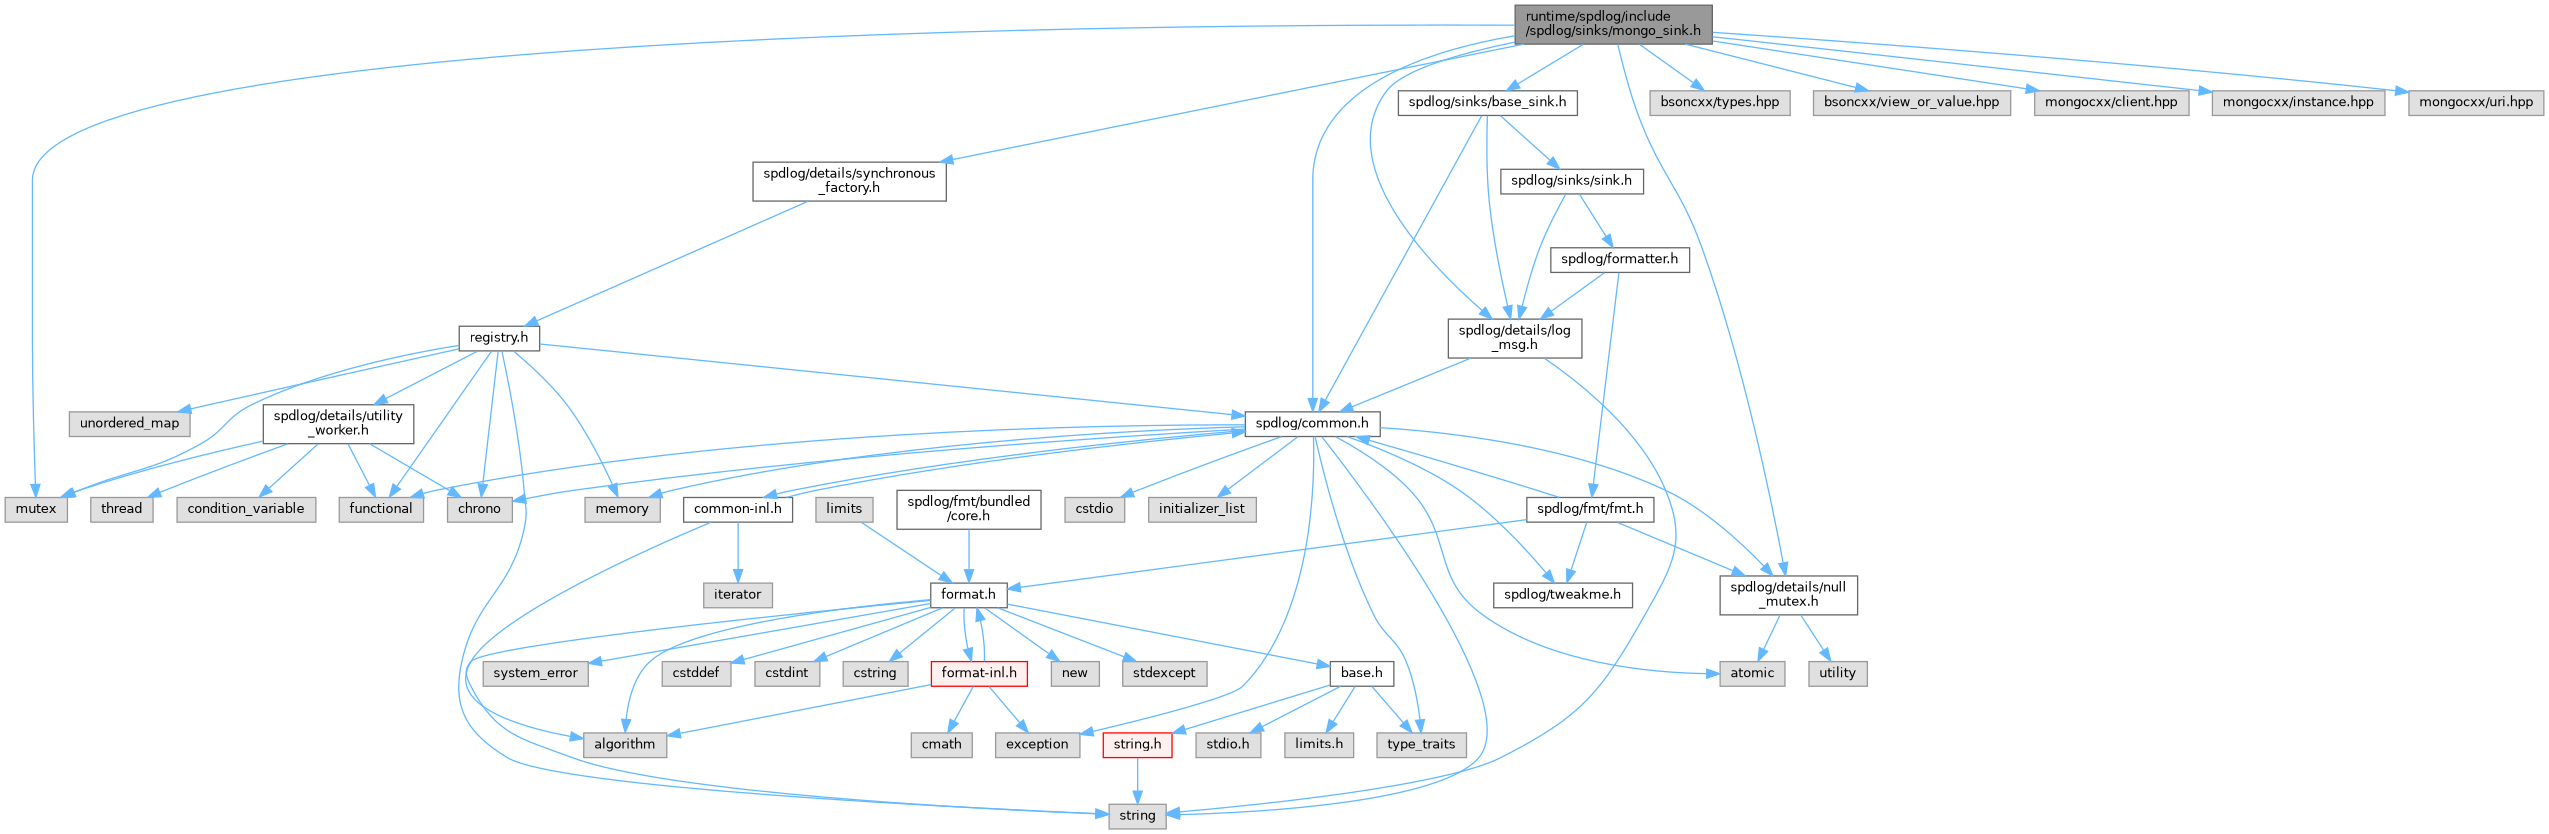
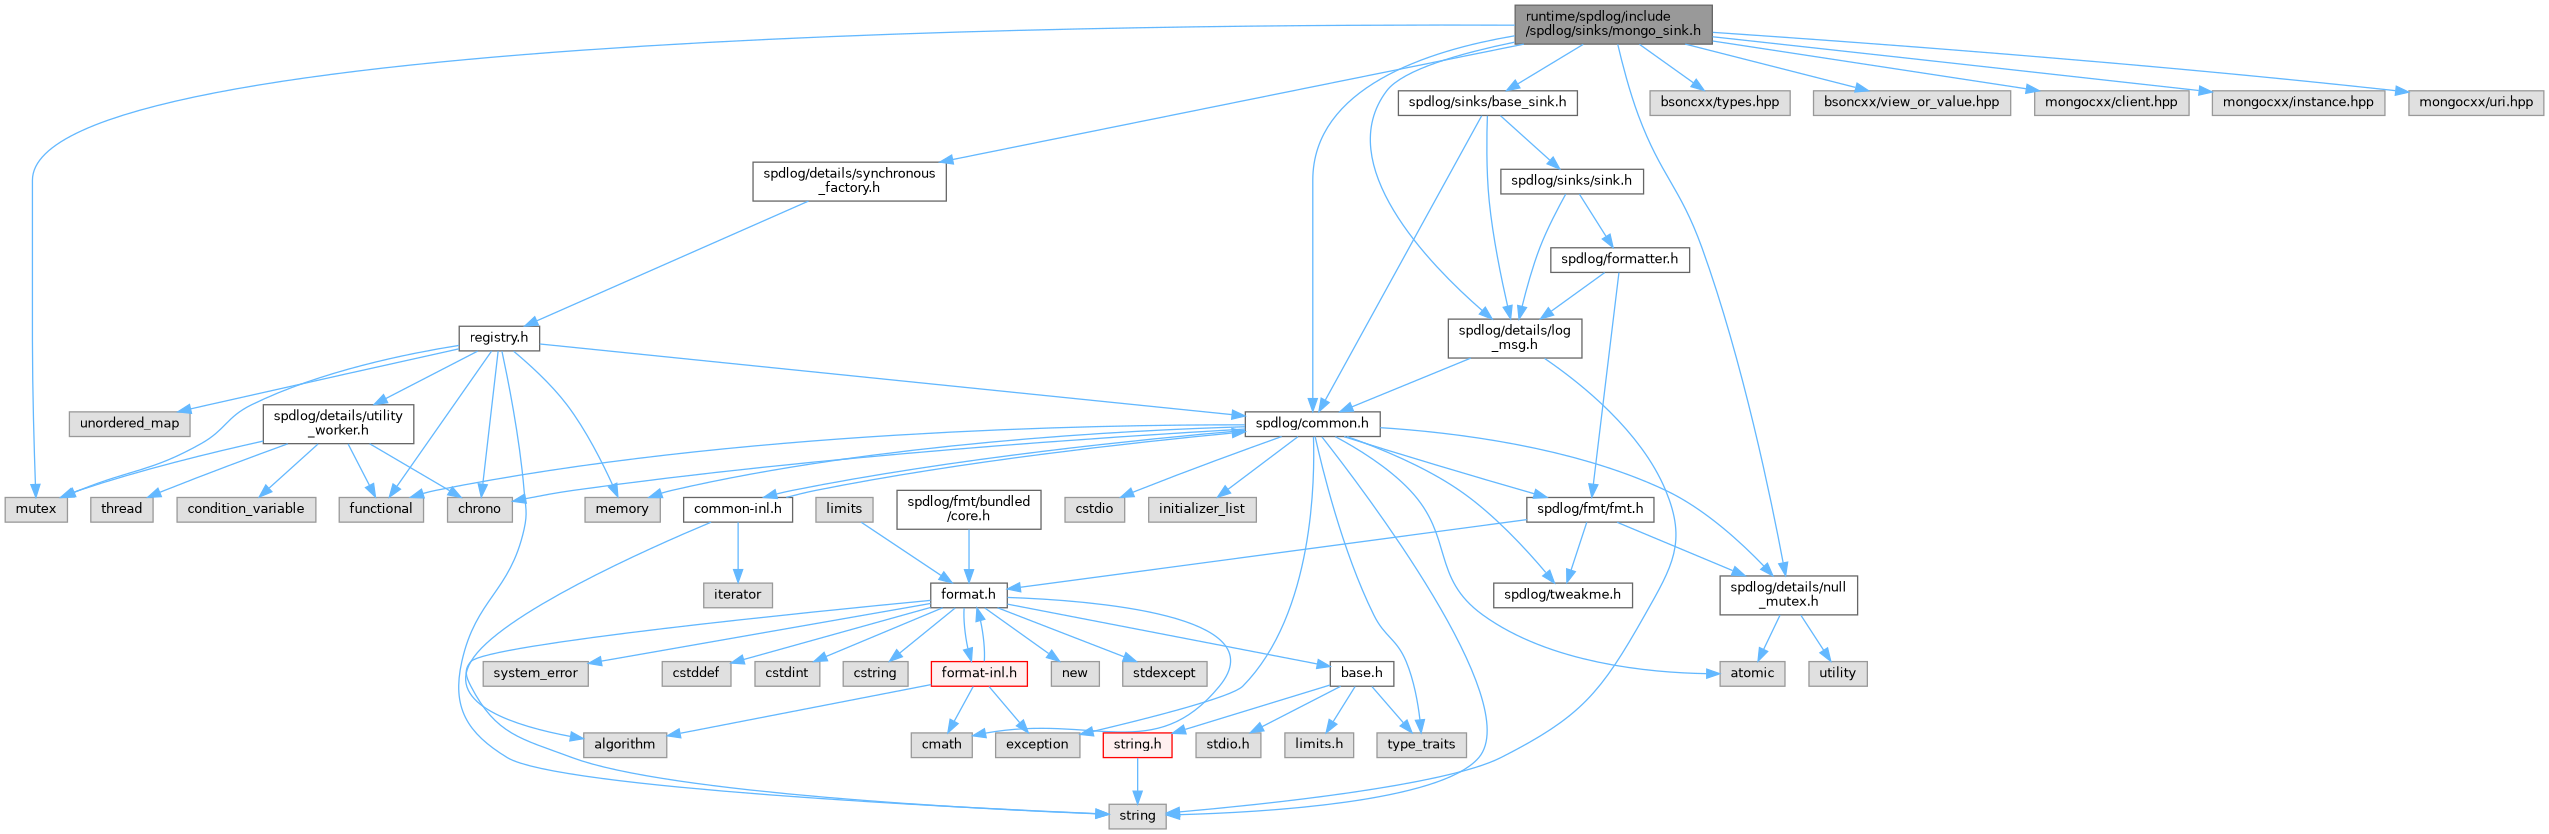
  digraph {
    node [color=grey60 fillcolor="#E0E0E0" fontname=Helvetica fontsize=10 shape=box style=filled]
    edge [color=steelblue1 fontname=Helvetica fontsize=10 labelfontname=Helvetica labelfontsize=10 style=solid]
    n1 [color=gray40 fillcolor=grey60 fontcolor=black height=0.2 label="runtime/spdlog/include\l/spdlog/sinks/mongo_sink.h" width=0.4]
    n2 [color=grey40 fillcolor=white height=0.2 label="spdlog/common.h" width=0.4]
    n3 [color=grey40 fillcolor=white height=0.2 label="spdlog/details/null\l_mutex.h" width=0.4]
    n4 [color=grey40 fillcolor=white height=0.2 label="spdlog/details/log\l_msg.h" width=0.4]
    n5 [color=grey40 fillcolor=white height=0.2 label="spdlog/sinks/base_sink.h" width=0.4]
    n6 [color=grey40 fillcolor=white height=0.2 label="spdlog/details/synchronous\l_factory.h" width=0.4]
    n7 [height=0.2 label=mutex width=0.4]
    n8 [height=0.2 label="bsoncxx/types.hpp" width=0.4]
    n9 [height=0.2 label="bsoncxx/view_or_value.hpp" width=0.4]
    n10 [height=0.2 label="mongocxx/client.hpp" width=0.4]
    n11 [height=0.2 label="mongocxx/instance.hpp" width=0.4]
    n12 [height=0.2 label="mongocxx/uri.hpp" width=0.4]
    n13 [height=0.2 label=atomic width=0.4]
    n14 [color=grey40 fillcolor=white height=0.2 label="spdlog/tweakme.h" width=0.4]
    n15 [height=0.2 label=chrono width=0.4]
    n16 [height=0.2 label=cstdio width=0.4]
    n17 [height=0.2 label=exception width=0.4]
    n18 [height=0.2 label=functional width=0.4]
    n19 [height=0.2 label=initializer_list width=0.4]
    n20 [height=0.2 label=memory width=0.4]
    n21 [height=0.2 label=string width=0.4]
    n22 [height=0.2 label=type_traits width=0.4]
    n23 [color=grey40 fillcolor=white height=0.2 label="spdlog/fmt/fmt.h" width=0.4]
    n24 [color=grey40 fillcolor=white height=0.2 label="common-inl.h" width=0.4]
    n25 [height=0.2 label=utility width=0.4]
    n26 [color=grey40 fillcolor=white height=0.2 label="spdlog/sinks/sink.h" width=0.4]
    n27 [color=grey40 fillcolor=white height=0.2 label="registry.h" width=0.4]
    n28 [color=grey40 fillcolor=white height=0.2 label="format.h" width=0.4]
    n29 [height=0.2 label=algorithm width=0.4]
    n30 [height=0.2 label=iterator width=0.4]
    n31 [color=grey40 fillcolor=white height=0.2 label="spdlog/fmt/bundled\l/core.h" width=0.4]
    n32 [color=grey40 fillcolor=white height=0.2 label="base.h" width=0.4]
    n33 [height=0.2 label=cmath width=0.4]
    n34 [height=0.2 label=cstddef width=0.4]
    n35 [height=0.2 label=cstdint width=0.4]
    n36 [height=0.2 label=cstring width=0.4]
    n37 [height=0.2 label=new width=0.4]
    n38 [height=0.2 label=stdexcept width=0.4]
    n39 [height=0.2 label=system_error width=0.4]
    n40 [color=red fillcolor="#FFF0F0" height=0.2 label="format-inl.h" width=0.4]
    n41 [height=0.2 label="limits.h" width=0.4]
    n42 [height=0.2 label="stdio.h" width=0.4]
    n43 [color=red fillcolor="#FFF0F0" height=0.2 label="string.h" width=0.4]
    n44 [height=0.2 label=limits width=0.4]
    n45 [color=grey40 fillcolor=white height=0.2 label="spdlog/formatter.h" width=0.4]
    n46 [color=grey40 fillcolor=white height=0.2 label="spdlog/details/utility\l_worker.h" width=0.4]
    n47 [height=0.2 label=unordered_map width=0.4]
    n48 [height=0.2 label=condition_variable width=0.4]
    n49 [height=0.2 label=thread width=0.4]
    n1 -> n2
    n1 -> n3
    n1 -> n4
    n1 -> n5
    n1 -> n6
    n1 -> n7
    n1 -> n8
    n1 -> n9
    n1 -> n10
    n1 -> n11
    n1 -> n12
    n2 -> n3
    n2 -> n13
    n2 -> n14
    n2 -> n15
    n2 -> n16
    n2 -> n17
    n2 -> n18
    n2 -> n19
    n2 -> n20
    n2 -> n21
    n2 -> n22
-   n23 -> n2
+   n2 -> n23
    n2 -> n24
    n3 -> n13
    n3 -> n25
    n4 -> n2
    n4 -> n21
    n5 -> n2
    n5 -> n4
    n5 -> n26
    n6 -> n27
    n23 -> n3
    n23 -> n14
    n23 -> n28
    n24 -> n2
    n24 -> n29
    n24 -> n30
    n26 -> n4
    n26 -> n45
    n27 -> n2
    n27 -> n7
    n27 -> n15
    n27 -> n18
    n27 -> n20
    n27 -> n21
    n27 -> n46
    n27 -> n47
    n28 -> n21
    n28 -> n32
-   n28 -> n29
+   n28 -> n33
    n28 -> n34
    n28 -> n35
    n28 -> n36
    n28 -> n37
    n28 -> n38
    n28 -> n39
    n28 -> n40
    n31 -> n28
    n32 -> n22
    n32 -> n41
    n32 -> n42
    n32 -> n43
    n40 -> n17
    n40 -> n28
    n40 -> n29
    n40 -> n33
    n43 -> n21
    n44 -> n28
    n45 -> n4
    n45 -> n23
    n46 -> n7
    n46 -> n15
    n46 -> n18
    n46 -> n48
    n46 -> n49
  }
